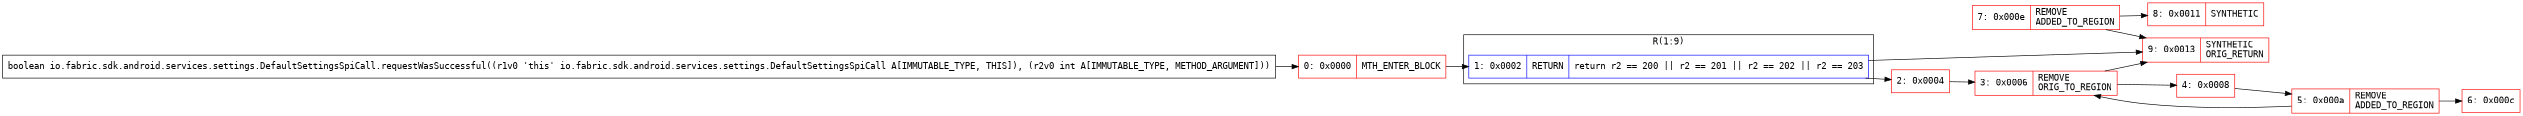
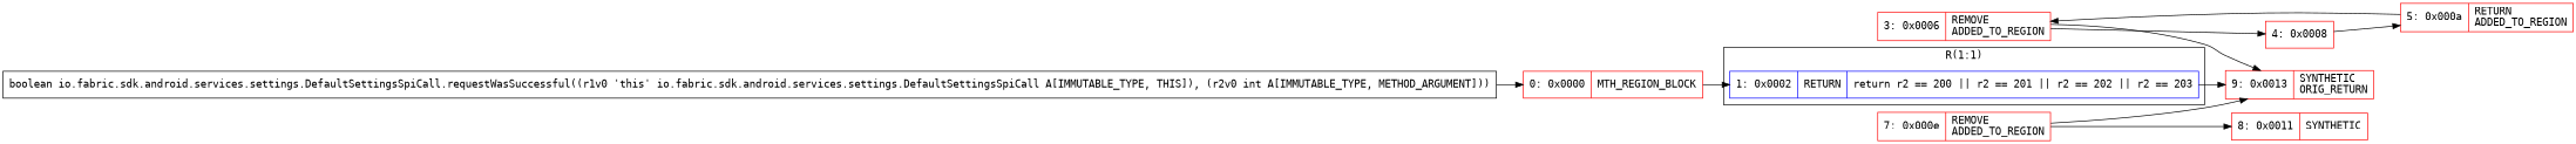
  digraph {
    fontname="DejaVu Sans Mono"
    rankdir=LR
    node [color=red fontname="DejaVu Sans Mono" shape=record]
    edge [fontname="DejaVu Sans Mono"]
    n1 [color=blue label="{1\:\ 0x0002|RETURN\l|return r2 == 200 \|\| r2 == 201 \|\| r2 == 202 \|\| r2 == 203\l}"]
-   n2 [label="{2\:\ 0x0004}"]
    n3 [label="{9\:\ 0x0013|SYNTHETIC\lORIG_RETURN\l}"]
-   n4 [label="{3\:\ 0x0006|REMOVE\lORIG_TO_REGION\l}"]
-   n5 [label="{0\:\ 0x0000|MTH_ENTER_BLOCK\l}"]
+   n4 [label="{3\:\ 0x0006|REMOVE\lADDED_TO_REGION\l}"]
+   n5 [label="{0\:\ 0x0000|MTH_REGION_BLOCK\l}"]
    n6 [label="{4\:\ 0x0008}"]
-   n7 [label="{5\:\ 0x000a|REMOVE\lADDED_TO_REGION\l}"]
-   n8 [label="{6\:\ 0x000c}"]
+   n7 [label="{5\:\ 0x000a|RETURN\lADDED_TO_REGION\l}"]
    n9 [label="{7\:\ 0x000e|REMOVE\lADDED_TO_REGION\l}"]
    n10 [label="{8\:\ 0x0011|SYNTHETIC\l}"]
    n11 [label="{boolean io.fabric.sdk.android.services.settings.DefaultSettingsSpiCall.requestWasSuccessful((r1v0 'this' io.fabric.sdk.android.services.settings.DefaultSettingsSpiCall A[IMMUTABLE_TYPE, THIS]), (r2v0 int A[IMMUTABLE_TYPE, METHOD_ARGUMENT])) }" color=""]
    subgraph cluster_1 {
-     label="R(1:9)"
+     label="R(1:1)"
      n1
    }
-   n1 -> n2
    n1 -> n3
-   n2 -> n4
    n4 -> n3
    n4 -> n6
    n5 -> n1
    n6 -> n7
    n7 -> n4
-   n7 -> n8
    n9 -> n3
    n9 -> n10
    n11 -> n5
  }
